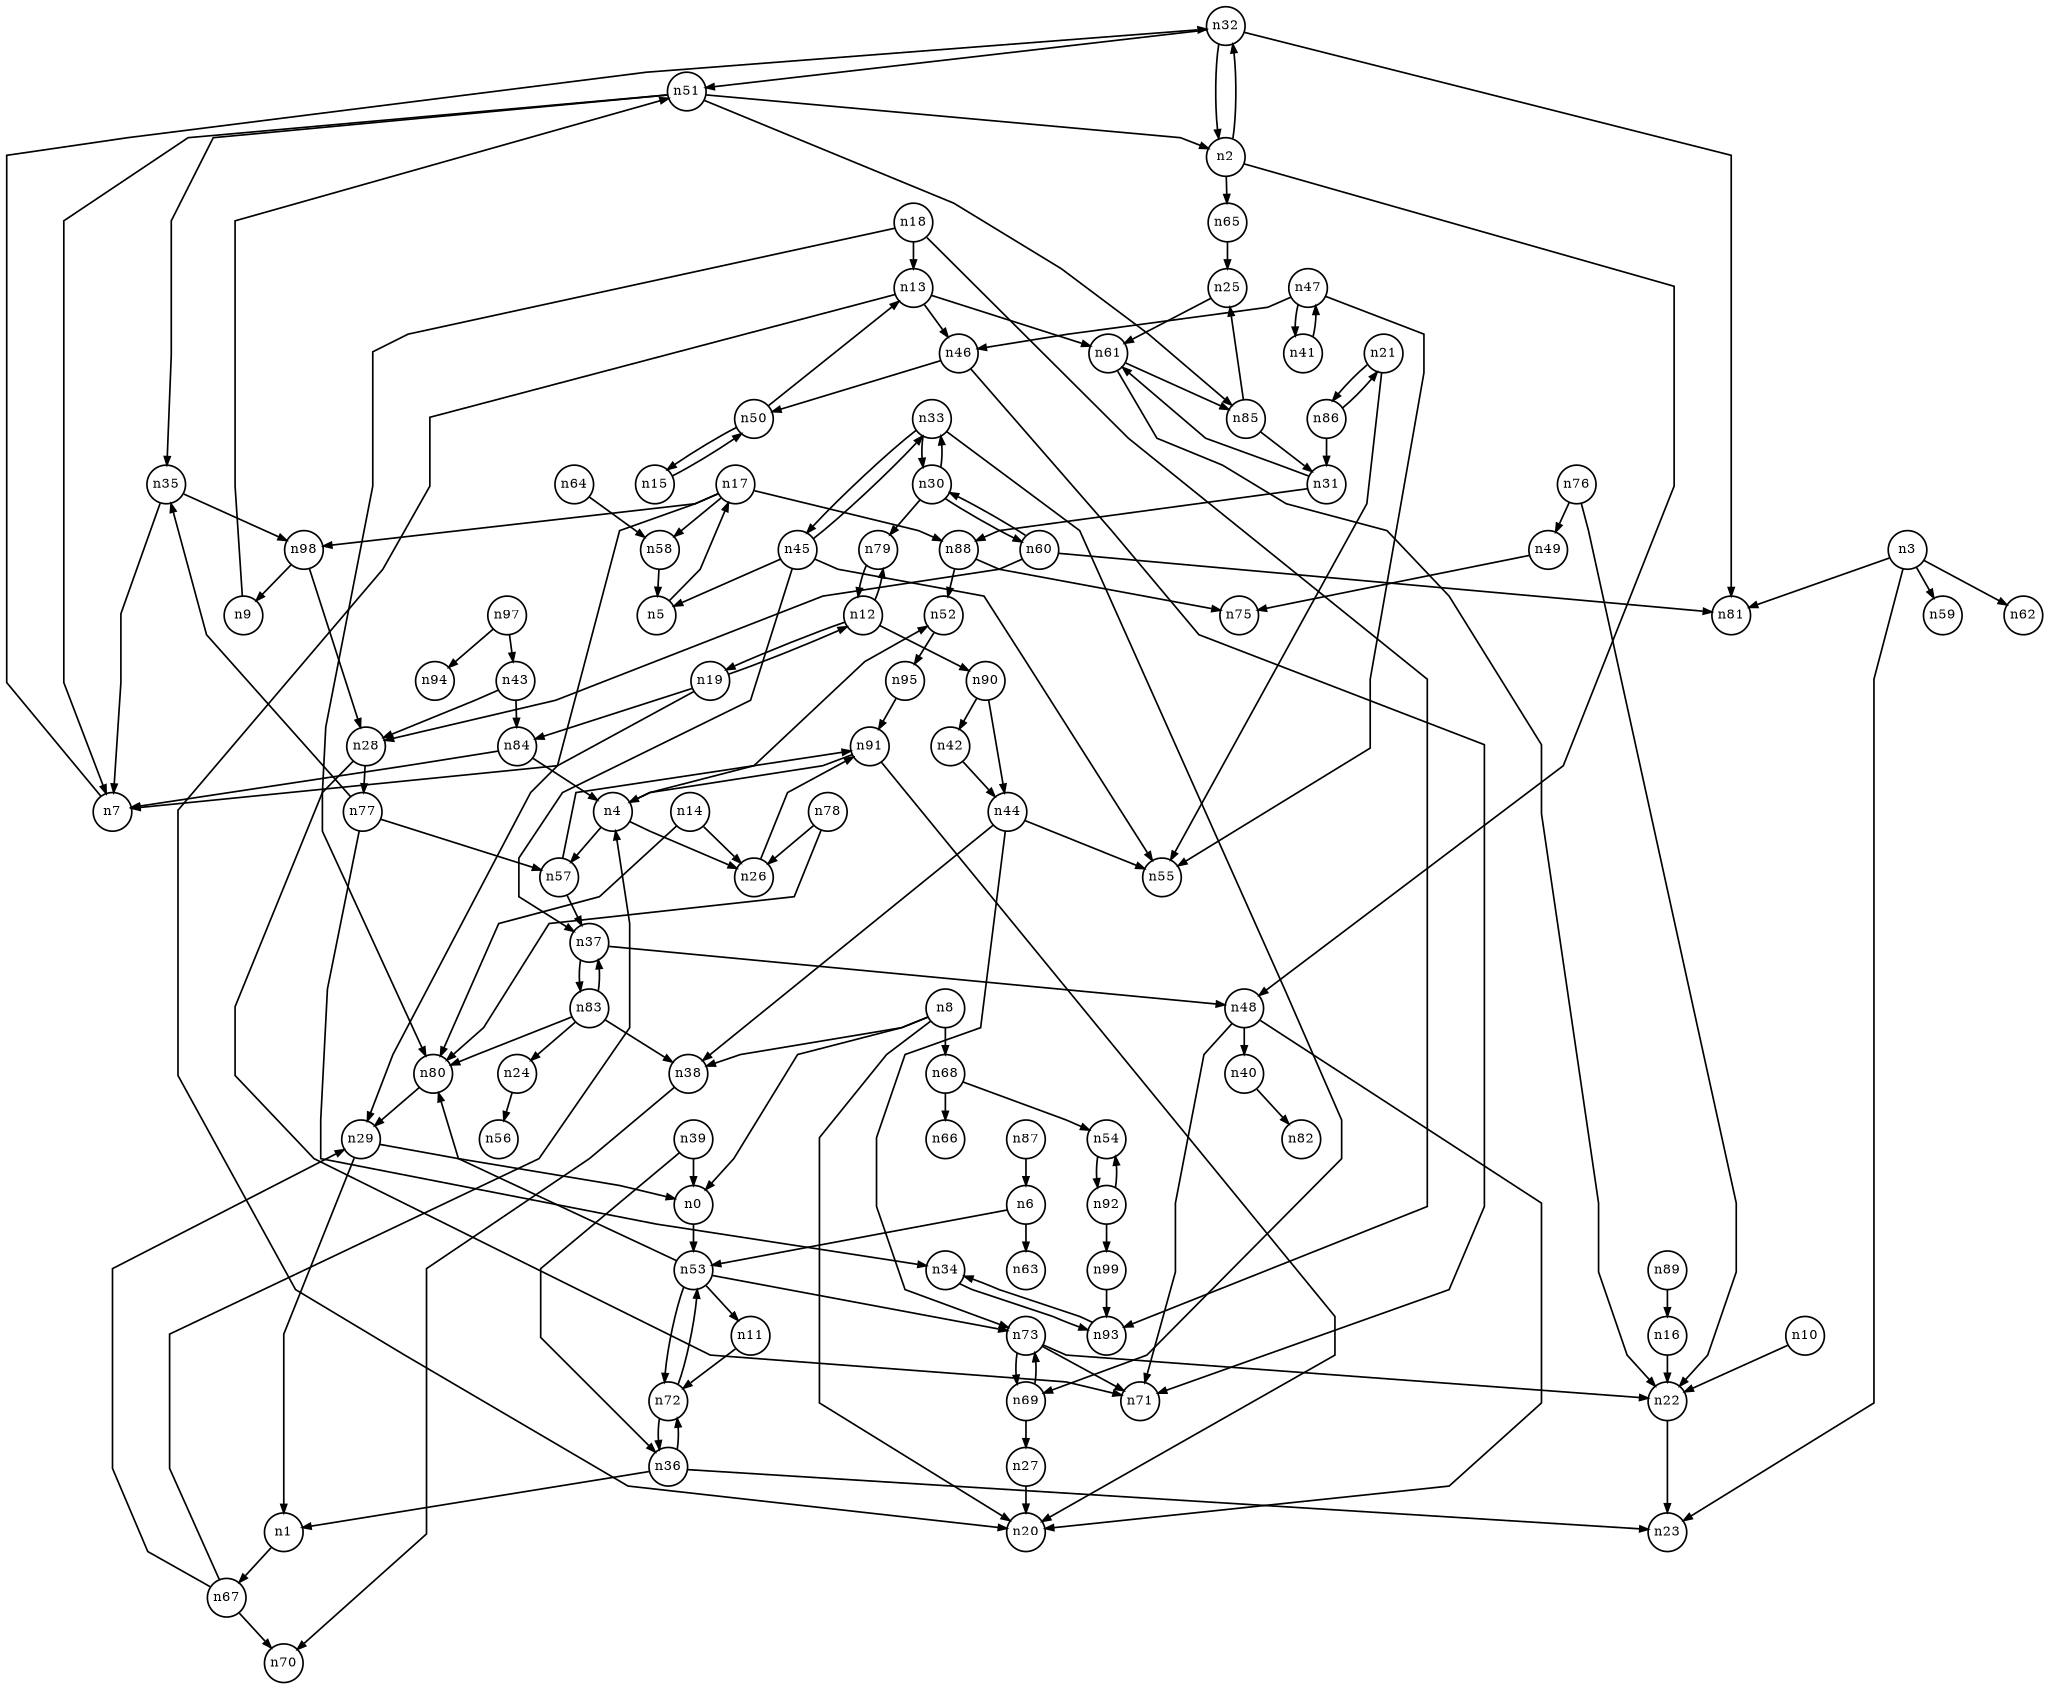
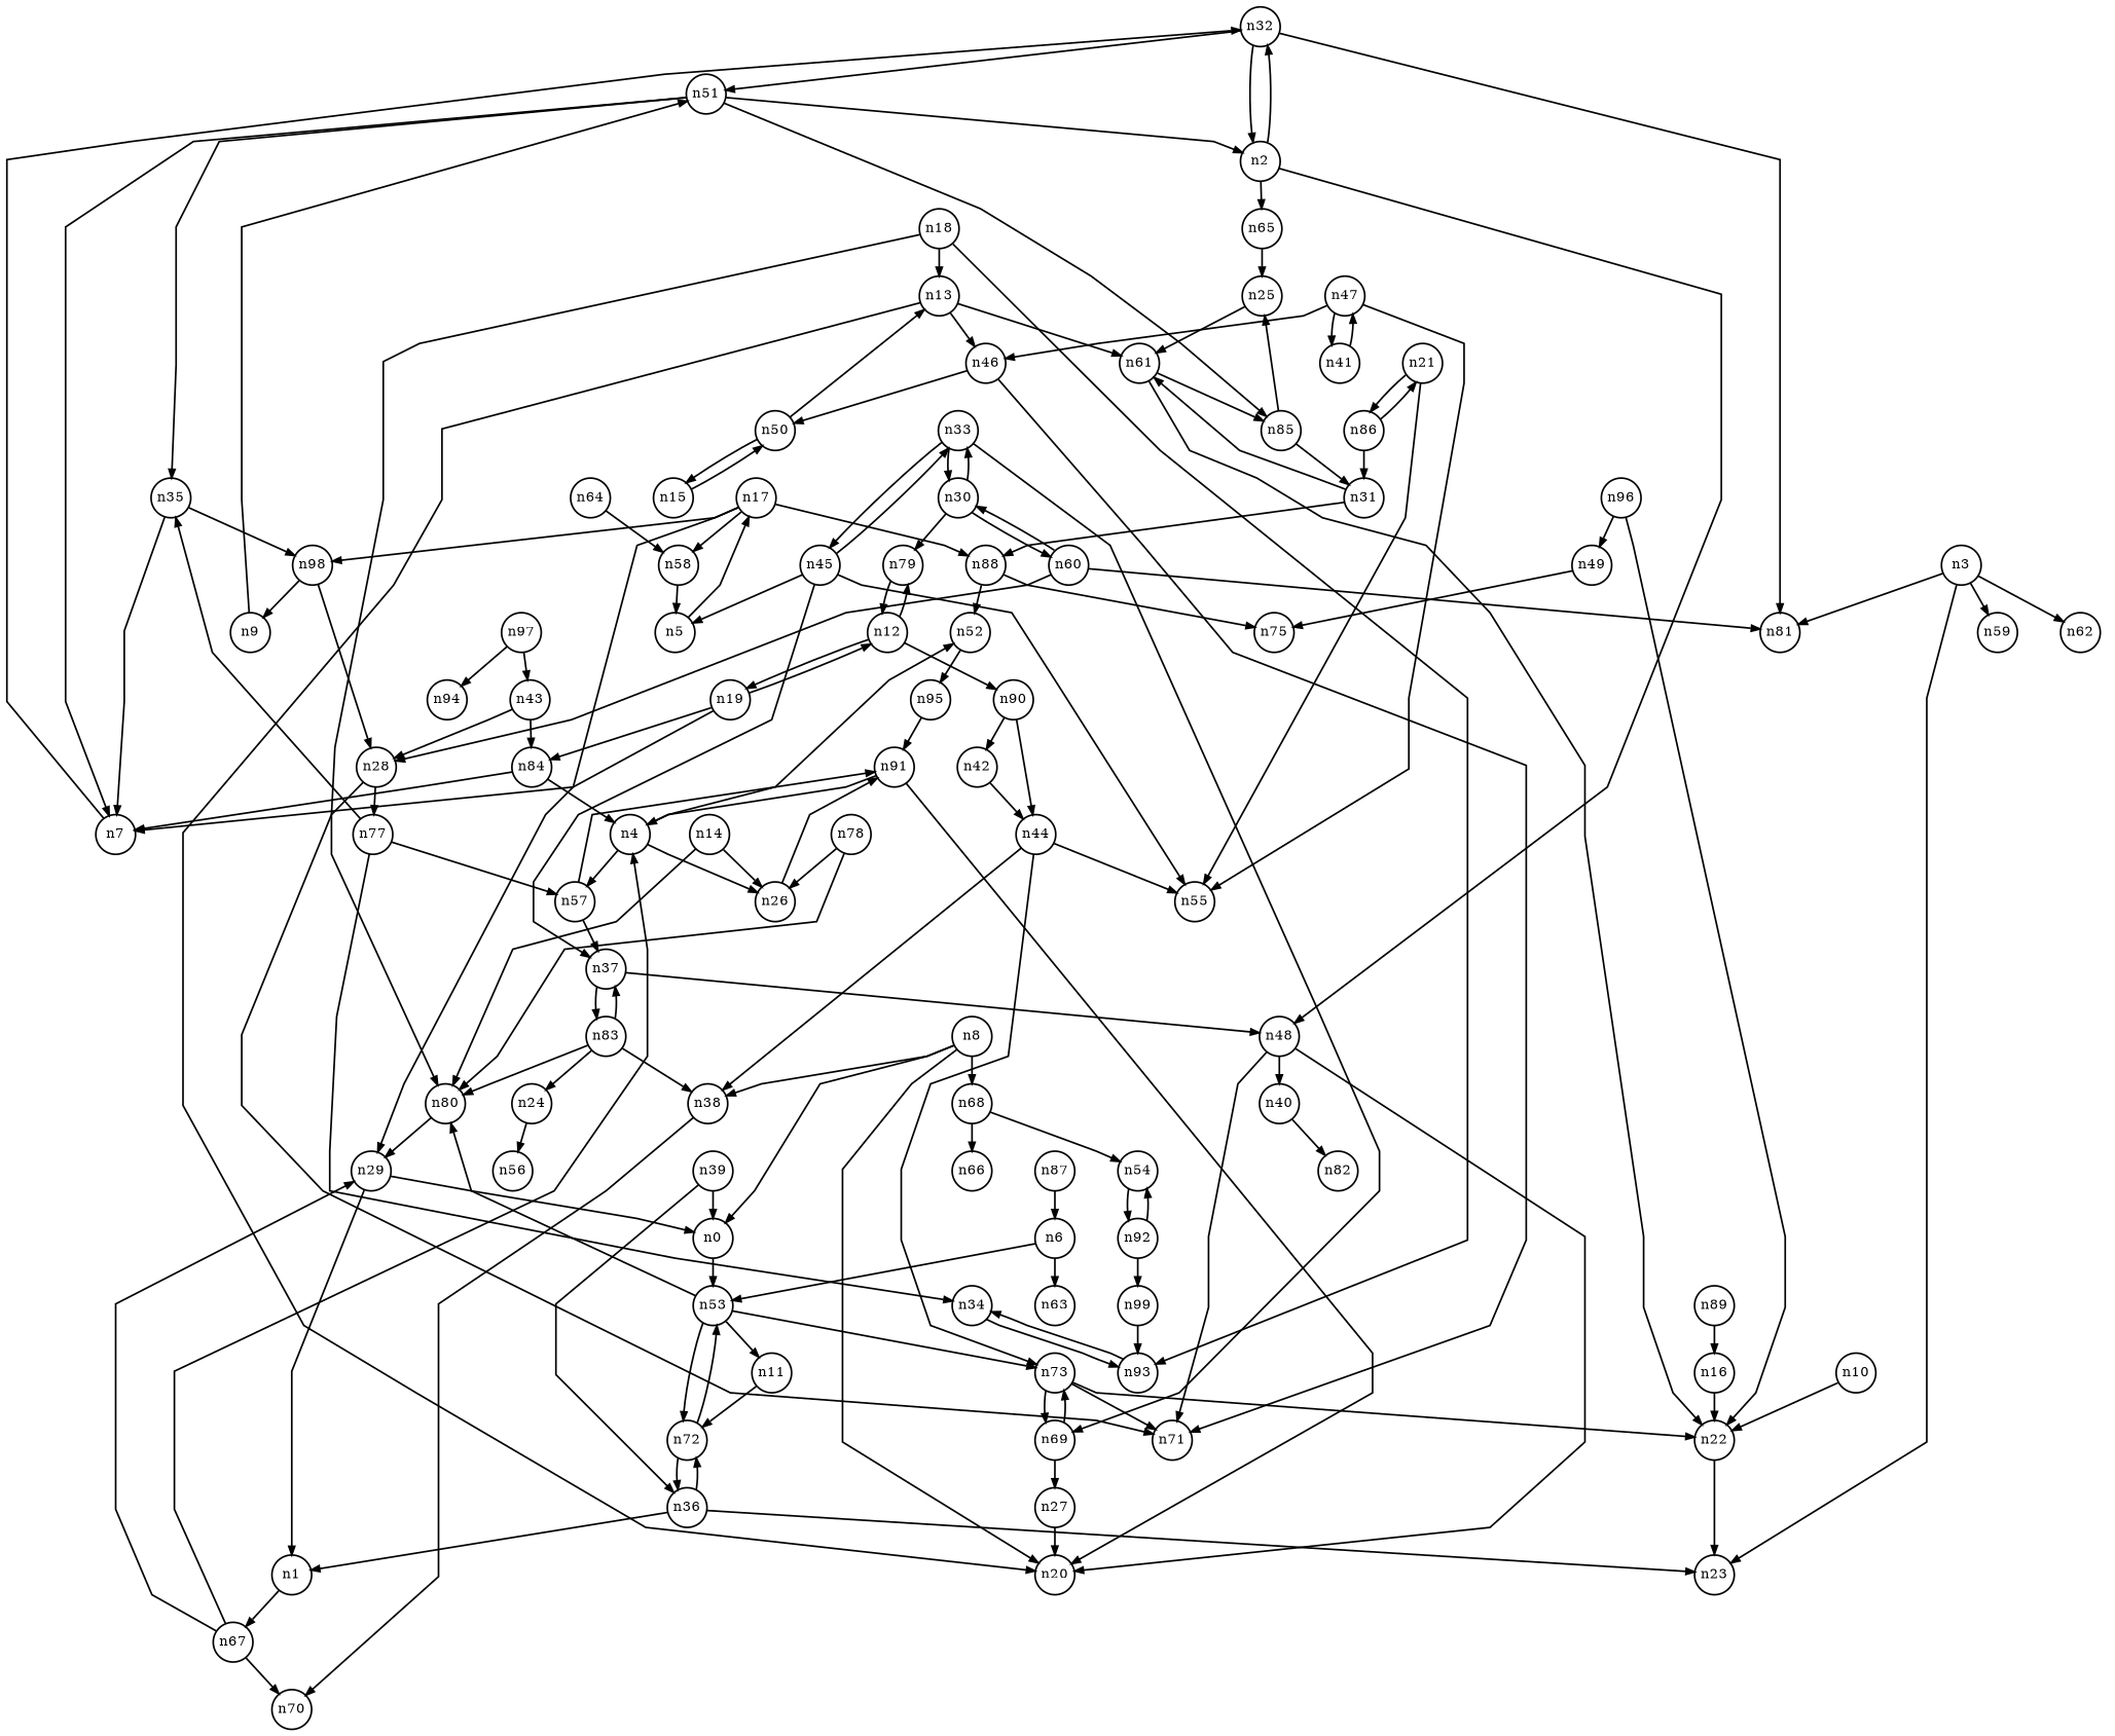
  digraph {
    fontsize=8
    nodesep=0.22
    nodesize=0.32
    ranksep=0.22
    splines=polyline
    node [fixedsize=shape fontsize=8 shape=circle]
    edge [arrowsize=0.5]
    n32 [width=0.32]
    n51 [width=0.32]
    n81 [width=0.32]
    n2 [width=0.32]
    n7 [width=0.32]
    n85 [width=0.32]
    n35 [width=0.32]
    n48 [width=0.32]
    n65 [width=0.32]
    n25 [width=0.32]
    n31 [width=0.32]
    n98 [width=0.32]
    n20 [width=0.32]
    n40 [width=0.32]
    n71 [width=0.32]
    n82 [width=0.32]
    n61 [width=0.32]
    n22 [width=0.32]
    n3 [width=0.32]
    n23 [width=0.32]
    n59 [width=0.32]
    n62 [width=0.32]
    n26 [width=0.32]
    n91 [width=0.32]
    n4 [width=0.32]
    n52 [width=0.32]
    n57 [width=0.32]
    n95 [width=0.32]
    n37 [width=0.32]
    n83 [width=0.32]
    n53 [width=0.32]
    n11 [width=0.32]
    n73 [width=0.32]
    n80 [width=0.32]
    n72 [width=0.32]
    n69 [width=0.32]
    n29 [width=0.32]
    n36 [width=0.32]
    n27 [width=0.32]
    n0 [width=0.32]
    n1 [width=0.32]
    n6 [width=0.32]
    n63 [width=0.32]
    n8 [width=0.32]
    n38 [width=0.32]
    n68 [width=0.32]
    n70 [width=0.32]
    n54 [width=0.32]
    n66 [width=0.32]
    n92 [width=0.32]
    n99 [width=0.32]
    n10 [width=0.32]
    n19 [width=0.32]
    n84 [width=0.32]
    n12 [width=0.32]
    n79 [width=0.32]
    n90 [width=0.32]
    n42 [width=0.32]
    n44 [width=0.32]
    n55 [width=0.32]
    n13 [width=0.32]
    n46 [width=0.32]
    n50 [width=0.32]
    n15 [width=0.32]
    n88 [width=0.32]
    n14 [width=0.32]
    n67 [width=0.32]
    n16 [width=0.32]
    n17 [width=0.32]
    n58 [width=0.32]
    n5 [width=0.32]
    n75 [width=0.32]
    n9 [width=0.32]
    n28 [width=0.32]
    n77 [width=0.32]
    n34 [width=0.32]
    n18 [width=0.32]
    n93 [width=0.32]
    n21 [width=0.32]
    n86 [width=0.32]
    n24 [width=0.32]
    n56 [width=0.32]
    n60 [width=0.32]
    n30 [width=0.32]
    n33 [width=0.32]
    n45 [width=0.32]
    n39 [width=0.32]
    n43 [width=0.32]
    n41 [width=0.32]
    n47 [width=0.32]
    n49 [width=0.32]
    n64 [width=0.32]
    n78 [width=0.32]
    n87 [width=0.32]
    n89 [width=0.32]
-   n96 [width=0.32 label=n76]
+   n96 [width=0.32]
    n97 [width=0.32]
    n94 [width=0.32]
    n32 -> n51
    n32 -> n81
    n32 -> n2
    n51 -> n2
    n51 -> n7
    n51 -> n85
    n51 -> n35
    n2 -> n32
    n2 -> n48
    n2 -> n65
    n7 -> n32
    n85 -> n25
    n85 -> n31
    n35 -> n7
    n35 -> n98
    n48 -> n20
    n48 -> n40
    n48 -> n71
    n65 -> n25
    n25 -> n61
    n31 -> n61
    n31 -> n88
    n98 -> n9
    n98 -> n28
    n40 -> n82
    n61 -> n85
    n61 -> n22
    n22 -> n23
    n3 -> n81
    n3 -> n23
    n3 -> n59
    n3 -> n62
    n26 -> n91
    n91 -> n20
    n91 -> n4
    n4 -> n26
    n4 -> n52
    n4 -> n57
    n52 -> n95
    n57 -> n91
    n57 -> n37
    n95 -> n91
    n37 -> n48
    n37 -> n83
    n83 -> n37
    n83 -> n80
    n83 -> n38
    n83 -> n24
    n53 -> n11
    n53 -> n73
    n53 -> n80
    n53 -> n72
    n11 -> n72
    n73 -> n71
    n73 -> n22
    n73 -> n69
    n80 -> n29
    n72 -> n53
    n72 -> n36
    n69 -> n73
    n69 -> n27
    n29 -> n0
    n29 -> n1
    n36 -> n23
    n36 -> n72
    n36 -> n1
    n27 -> n20
    n0 -> n53
    n1 -> n67
    n6 -> n53
    n6 -> n63
    n8 -> n20
    n8 -> n0
    n8 -> n38
    n8 -> n68
    n38 -> n70
    n68 -> n54
    n68 -> n66
    n54 -> n92
    n92 -> n54
    n92 -> n99
    n99 -> n93
    n10 -> n22
    n19 -> n7
    n19 -> n84
    n19 -> n12
    n84 -> n7
    n84 -> n4
    n12 -> n19
    n12 -> n79
    n12 -> n90
    n79 -> n12
    n90 -> n42
    n90 -> n44
    n42 -> n44
    n44 -> n73
    n44 -> n38
    n44 -> n55
    n13 -> n20
    n13 -> n61
    n13 -> n46
    n46 -> n71
    n46 -> n50
    n50 -> n13
    n50 -> n15
    n15 -> n50
    n88 -> n52
    n88 -> n75
    n14 -> n26
    n14 -> n80
    n67 -> n4
    n67 -> n29
    n67 -> n70
    n16 -> n22
    n17 -> n98
    n17 -> n29
    n17 -> n88
    n17 -> n58
    n58 -> n5
    n5 -> n17
    n9 -> n51
    n28 -> n71
    n28 -> n77
    n77 -> n35
    n77 -> n57
    n77 -> n34
    n34 -> n93
    n18 -> n80
    n18 -> n13
    n18 -> n93
    n93 -> n34
    n21 -> n55
    n21 -> n86
    n86 -> n31
    n86 -> n21
    n24 -> n56
    n60 -> n81
    n60 -> n28
    n60 -> n30
    n30 -> n79
    n30 -> n60
    n30 -> n33
    n33 -> n69
    n33 -> n30
    n33 -> n45
    n45 -> n37
    n45 -> n55
    n45 -> n5
    n45 -> n33
    n39 -> n36
    n39 -> n0
    n43 -> n84
    n43 -> n28
    n41 -> n47
    n47 -> n55
    n47 -> n46
    n47 -> n41
    n49 -> n75
    n64 -> n58
    n78 -> n26
    n78 -> n80
    n87 -> n6
    n89 -> n16
    n96 -> n22
    n96 -> n49
    n97 -> n43
    n97 -> n94
  }
